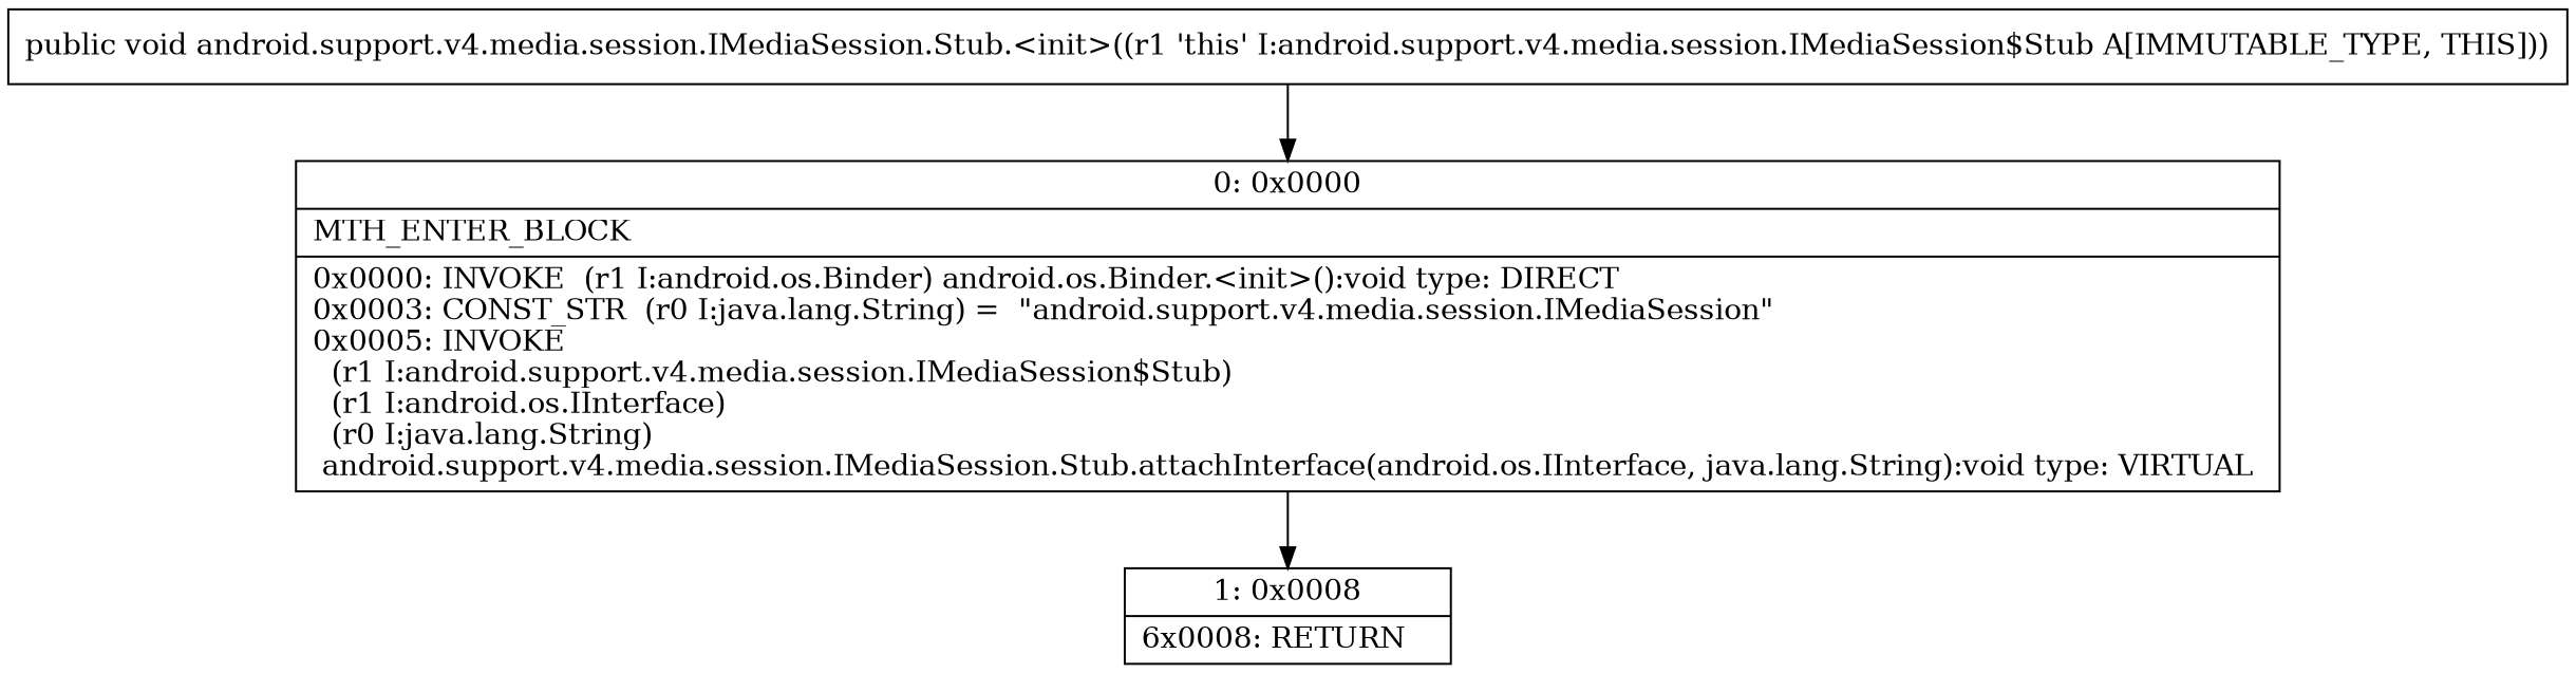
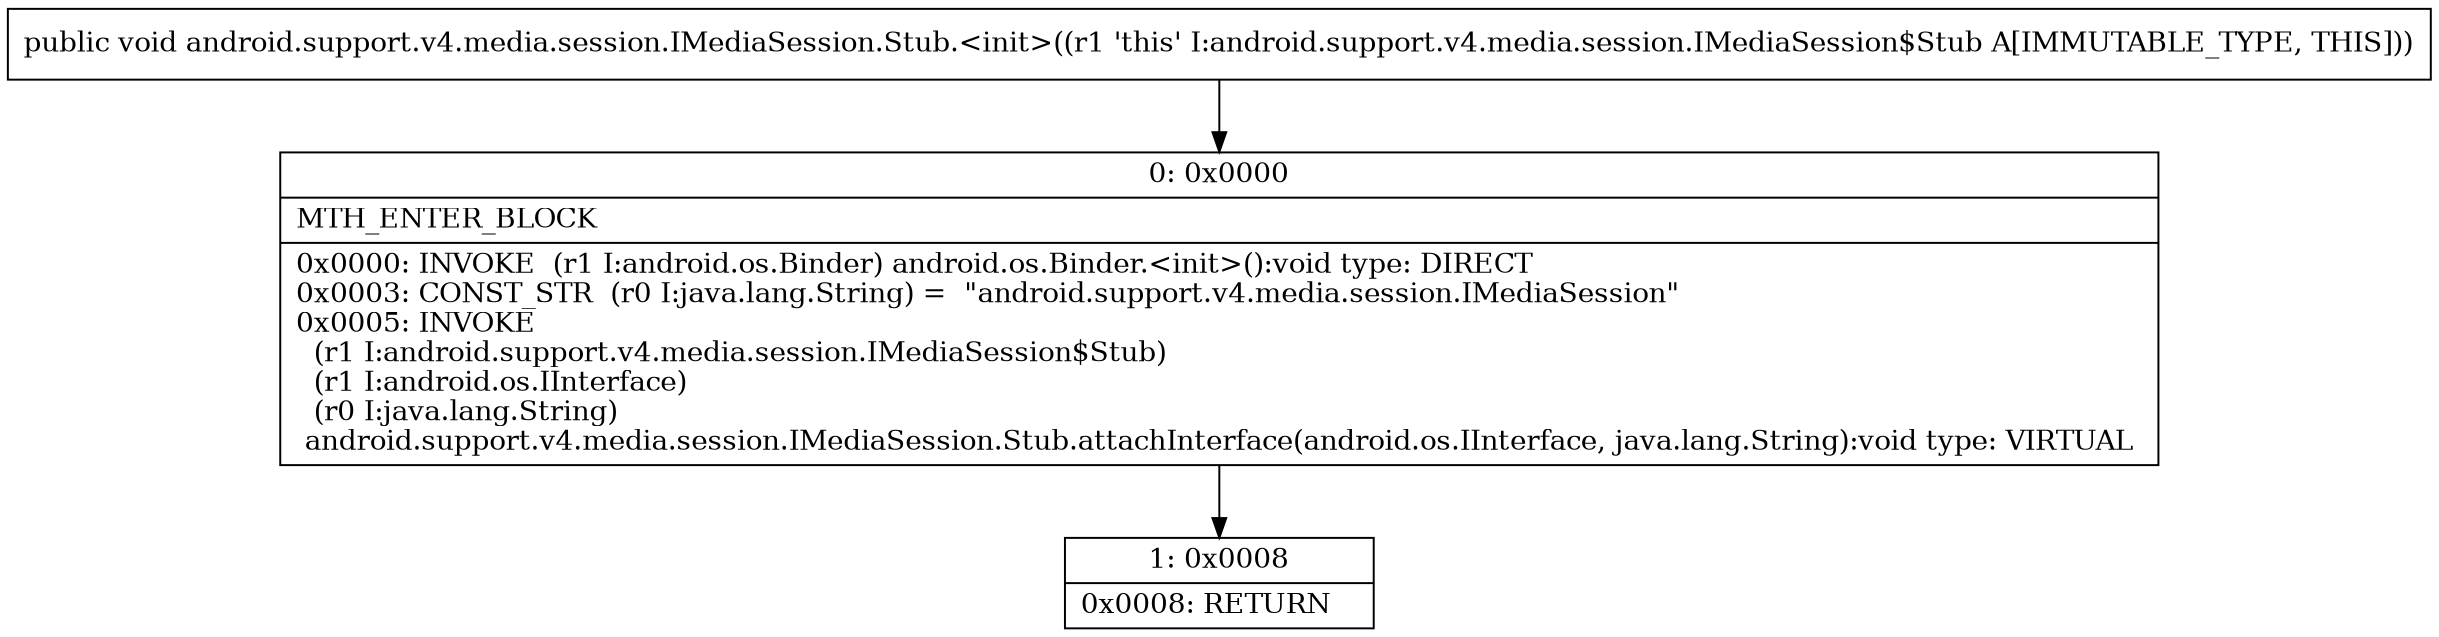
  digraph {
    node [shape=record]
    n1 [label="{0\:\ 0x0000|MTH_ENTER_BLOCK\l|0x0000: INVOKE  (r1 I:android.os.Binder) android.os.Binder.\<init\>():void type: DIRECT \l0x0003: CONST_STR  (r0 I:java.lang.String) =  \"android.support.v4.media.session.IMediaSession\" \l0x0005: INVOKE  \l  (r1 I:android.support.v4.media.session.IMediaSession$Stub)\l  (r1 I:android.os.IInterface)\l  (r0 I:java.lang.String)\l android.support.v4.media.session.IMediaSession.Stub.attachInterface(android.os.IInterface, java.lang.String):void type: VIRTUAL \l}"]
-   n2 [label="{1\:\ 0x0008|6x0008: RETURN   \l}"]
+   n2 [label="{1\:\ 0x0008|0x0008: RETURN   \l}"]
    n3 [label="{public void android.support.v4.media.session.IMediaSession.Stub.\<init\>((r1 'this' I:android.support.v4.media.session.IMediaSession$Stub A[IMMUTABLE_TYPE, THIS])) }"]
    n1 -> n2
    n3 -> n1
  }
